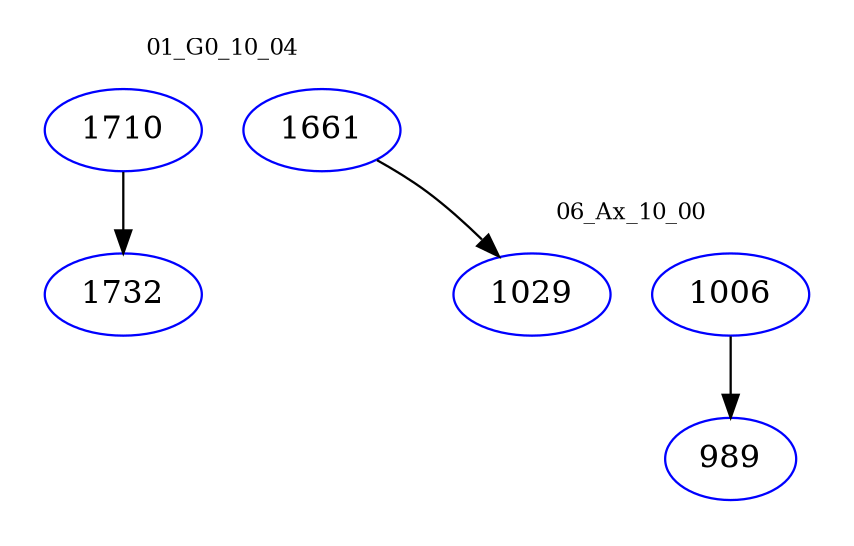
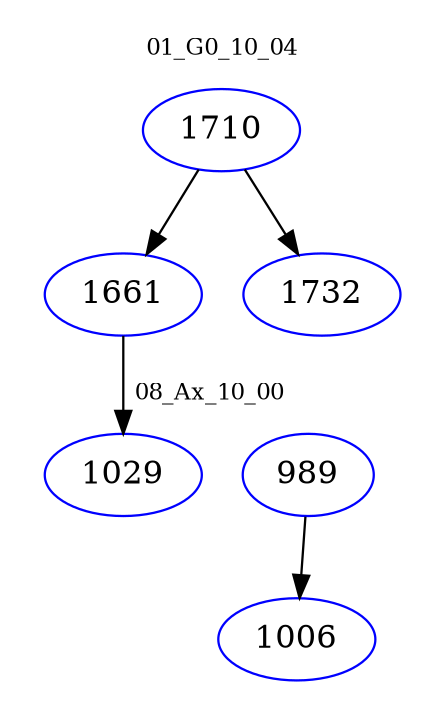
  digraph {
    node [color=blue]
    edge [color=black]
    n1 [label=989]
    n2 [label=1006]
    n3 [label=1029]
    n4 [label=1710]
    n5 [label=1661]
    n6 [label=1732]
    subgraph cluster_1 {
      color=white
      fontsize=10
-     label="06_Ax_10_00"
+     label="08_Ax_10_00"
      n1
      n2
      n3
    }
    subgraph cluster_2 {
      color=white
      fontsize=10
      label="01_G0_10_04"
      n4
      n5
      n6
    }
-   n2 -> n1
+   n1 -> n2
+   n4 -> n5
    n4 -> n6
    n5 -> n3
  }
